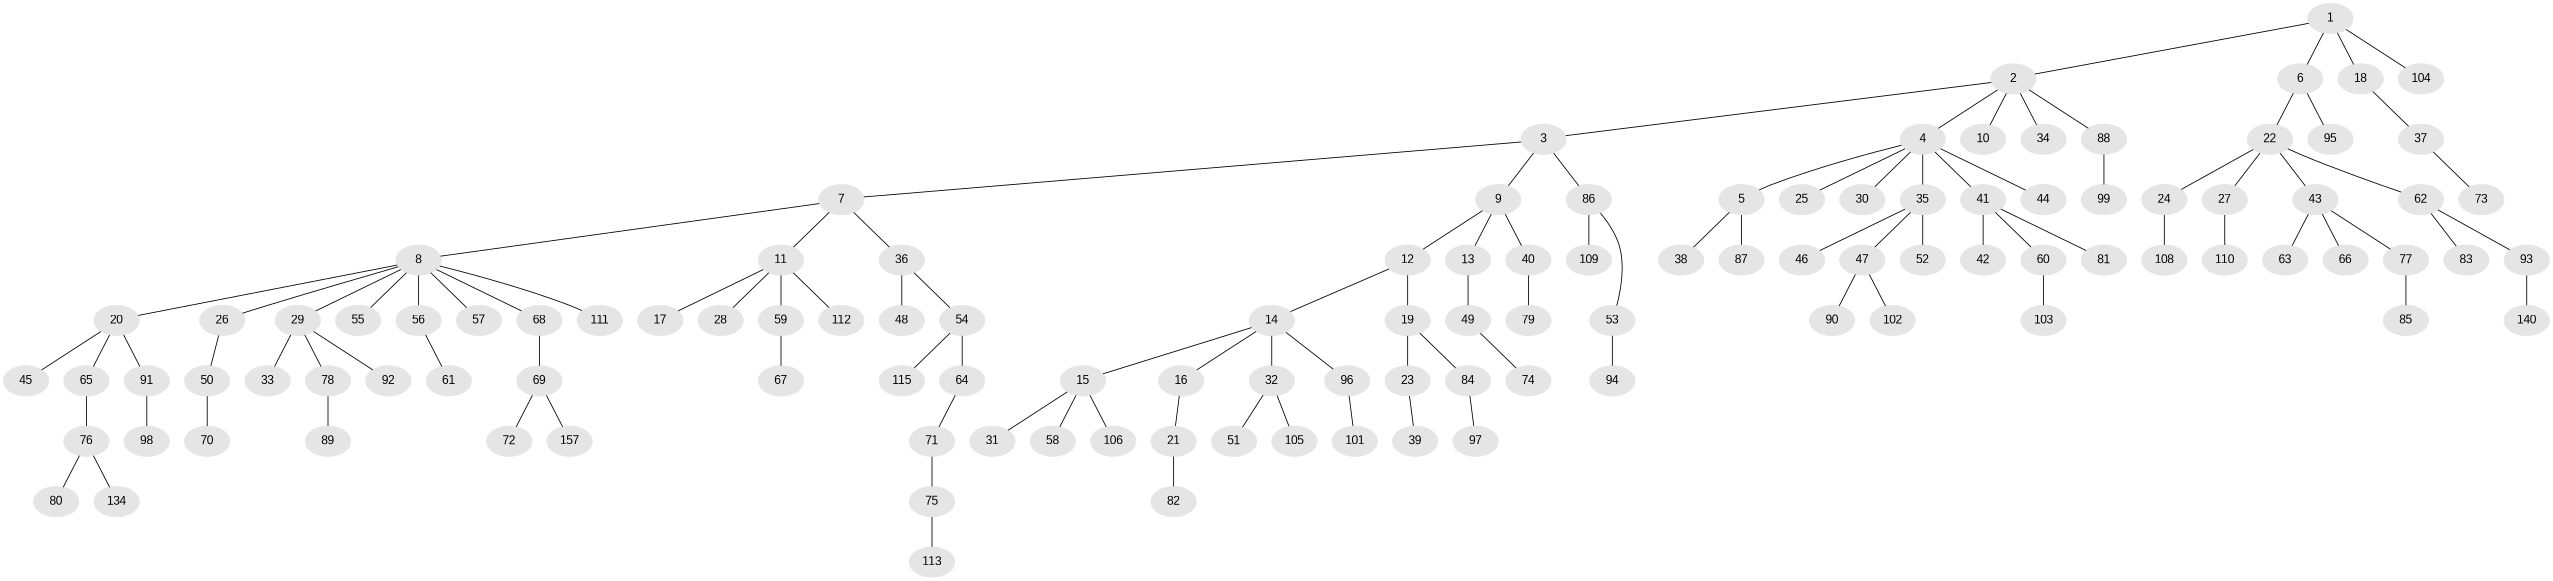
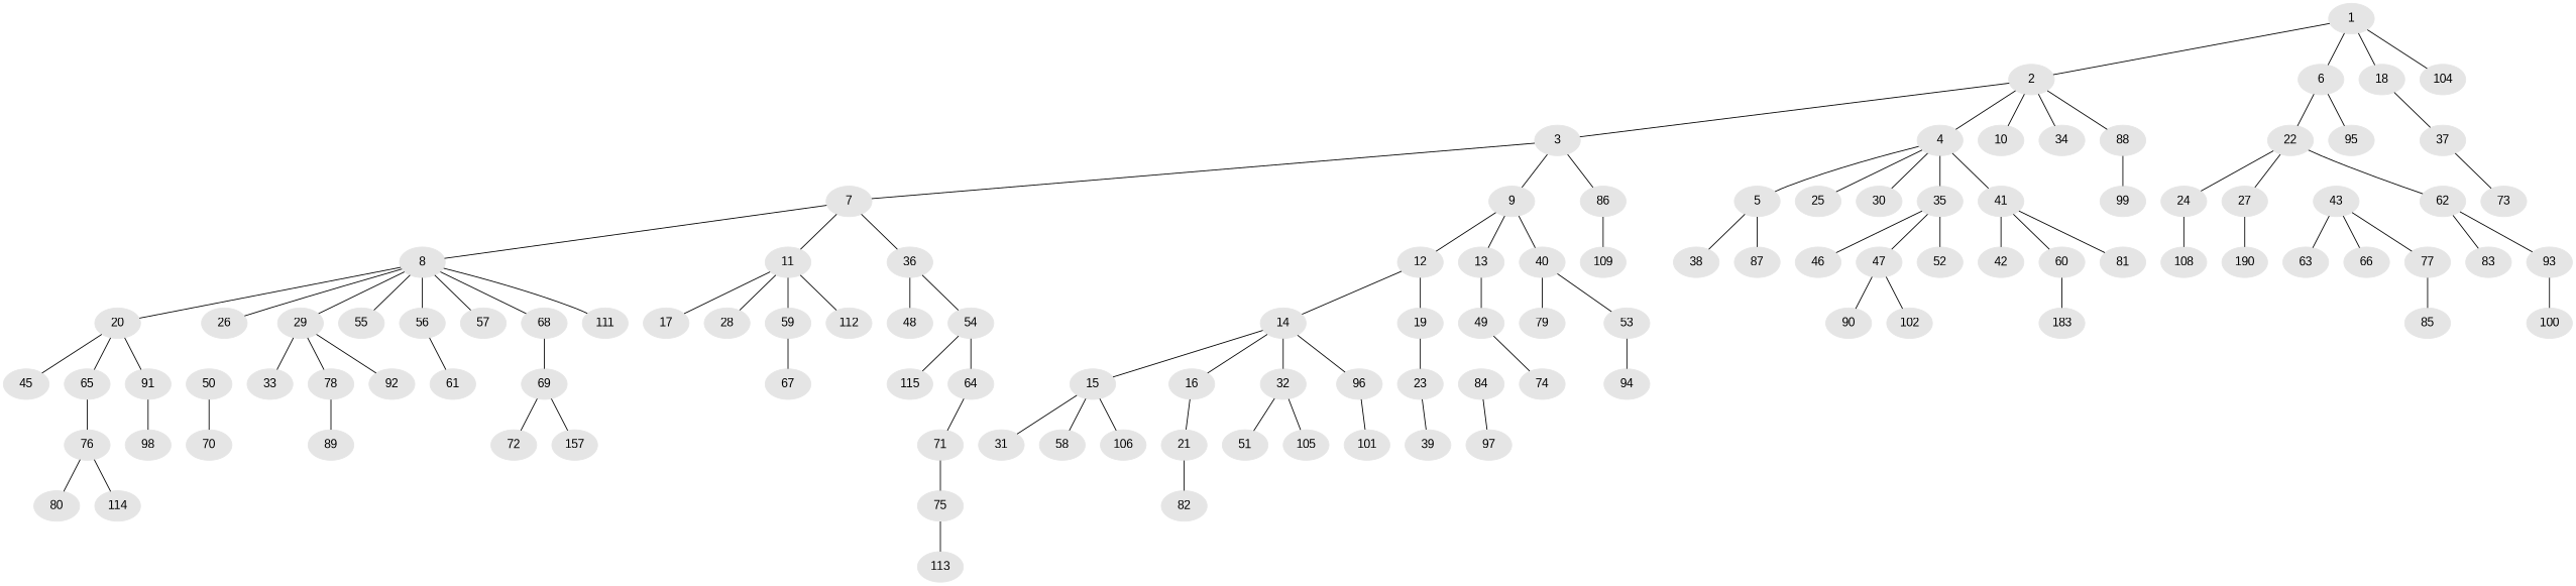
  graph {
    fontname="Liberation Sans"
    node [color=gray90 fontname="Liberation Sans" style=filled]
    edge [fontname="Liberation Sans"]
    1
    2
    6
    18
    104
    3
    4
    10
    34
    88
    22
    95
    37
    7
    9
    86
    5
    25
    30
    35
    41
-   44
    99
    8
    11
    36
    12
    13
    40
    109
    38
    87
    46
    47
    52
    42
    60
    81
    24
    27
    43
    62
    20
    26
    29
    55
    56
    57
    68
    111
    17
    28
    59
    112
    48
    54
    45
    65
    91
    50
    33
    78
    92
    61
    69
    14
    19
    49
    53
    79
    67
    15
    16
    32
    96
    23
    84
    74
    31
    58
    106
    21
    51
    105
    101
    82
    73
    39
    97
    76
    98
    108
-   110
+   110 [label=190]
    63
    66
    77
    83
    93
    70
    89
    90
    102
    115
    64
    94
-   103
+   103 [label=183]
    85
    71
-   100 [label=140]
+   100
    75
    80
-   114 [label=134]
+   114
    72
    n114 [label=157]
    113
    1 -- 2
    1 -- 6
    1 -- 18
    1 -- 104
    2 -- 3
    2 -- 4
    2 -- 10
    2 -- 34
    2 -- 88
    6 -- 22
    6 -- 95
    18 -- 37
    3 -- 7
    3 -- 9
    3 -- 86
    4 -- 5
    4 -- 25
    4 -- 30
    4 -- 35
    4 -- 41
-   4 -- 44
    88 -- 99
    22 -- 24
    22 -- 27
-   22 -- 43
    22 -- 62
    37 -- 73
    7 -- 8
    7 -- 11
    7 -- 36
    9 -- 12
    9 -- 13
    9 -- 40
    86 -- 109
    5 -- 38
    5 -- 87
    35 -- 46
    35 -- 47
    35 -- 52
    41 -- 42
    41 -- 60
    41 -- 81
    8 -- 20
    8 -- 26
    8 -- 29
    8 -- 55
    8 -- 56
    8 -- 57
    8 -- 68
    8 -- 111
    11 -- 17
    11 -- 28
    11 -- 59
    11 -- 112
    36 -- 48
    36 -- 54
    12 -- 14
    12 -- 19
    13 -- 49
-   86 -- 53
+   40 -- 53
    40 -- 79
    47 -- 90
    47 -- 102
    60 -- 103
    24 -- 108
    27 -- 110
    43 -- 63
    43 -- 66
    43 -- 77
    62 -- 83
    62 -- 93
    20 -- 45
    20 -- 65
    20 -- 91
-   26 -- 50
    29 -- 33
    29 -- 78
    29 -- 92
    56 -- 61
    68 -- 69
    59 -- 67
    54 -- 115
    54 -- 64
    65 -- 76
    91 -- 98
    50 -- 70
    78 -- 89
    69 -- 72
    69 -- n114
    14 -- 15
    14 -- 16
    14 -- 32
    14 -- 96
    19 -- 23
-   19 -- 84
    49 -- 74
    53 -- 94
    15 -- 31
    15 -- 58
    15 -- 106
    16 -- 21
    32 -- 51
    32 -- 105
    96 -- 101
    23 -- 39
    84 -- 97
    21 -- 82
    76 -- 80
    76 -- 114
    77 -- 85
    93 -- 100
    64 -- 71
    71 -- 75
    75 -- 113
  }
